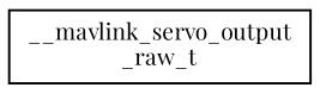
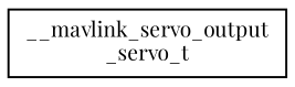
  digraph {
    rankdir=LR
    fontname="Playfair Display"
-   n1 [color=black fillcolor=white fontname="Playfair Display" fontsize=10 height=0.2 label="__mavlink_servo_output\l_raw_t" shape=record style=filled width=0.4]
+   n1 [color=black fillcolor=white fontname="Playfair Display" fontsize=10 height=0.2 label="__mavlink_servo_output\l_servo_t" shape=record style=filled width=0.4]
  }
